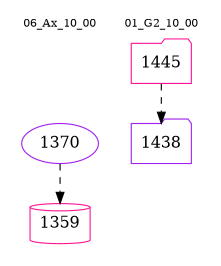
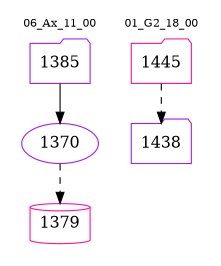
  digraph {
    node [color=purple shape=folder]
    edge [color=black style=dashed]
+   n1 [label=1385]
    n2 [label=1370 shape=ellipse]
-   n3 [color=deeppink label=1359 shape=cylinder]
+   n3 [color=deeppink label=1379 shape=cylinder]
    n4 [color=deeppink label=1445]
    n5 [label=1438]
    subgraph cluster_1 {
      color=white
      fontsize=10
-     label="06_Ax_10_00"
+     label="06_Ax_11_00"
+     n1
      n2
      n3
    }
    subgraph cluster_2 {
      color=white
      fontsize=10
-     label="01_G2_10_00"
+     label="01_G2_18_00"
      n4
      n5
    }
+   n1 -> n2 [style=solid]
    n2 -> n3
    n4 -> n5
  }
